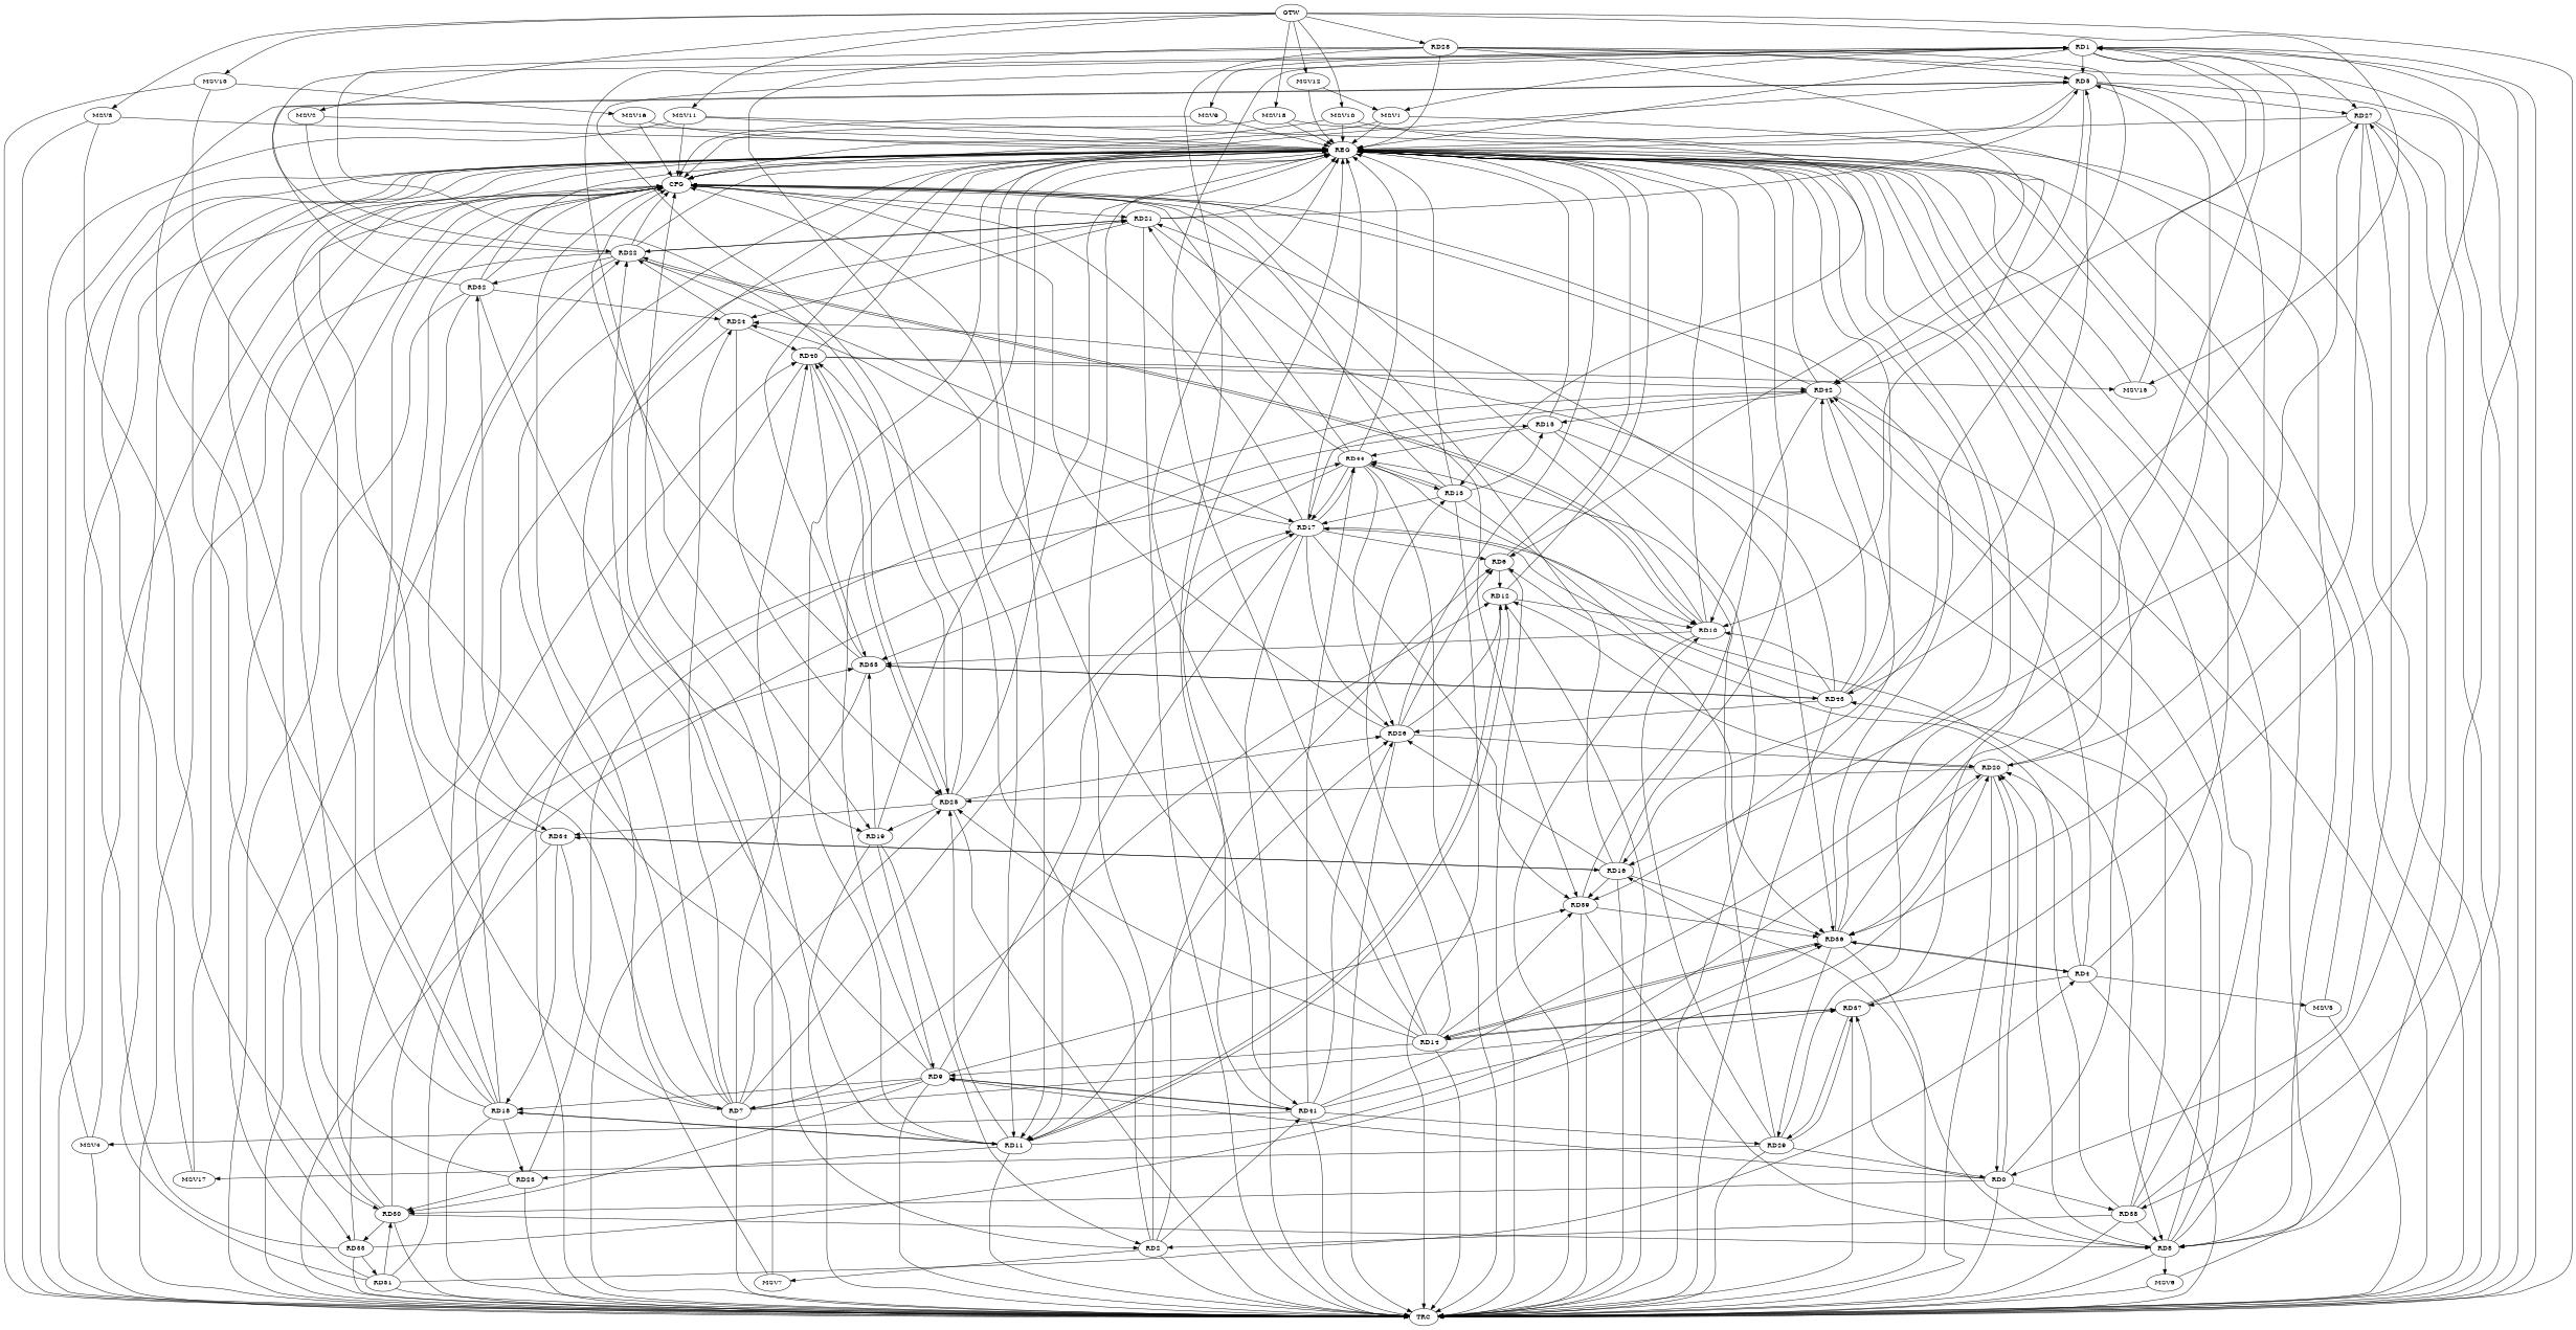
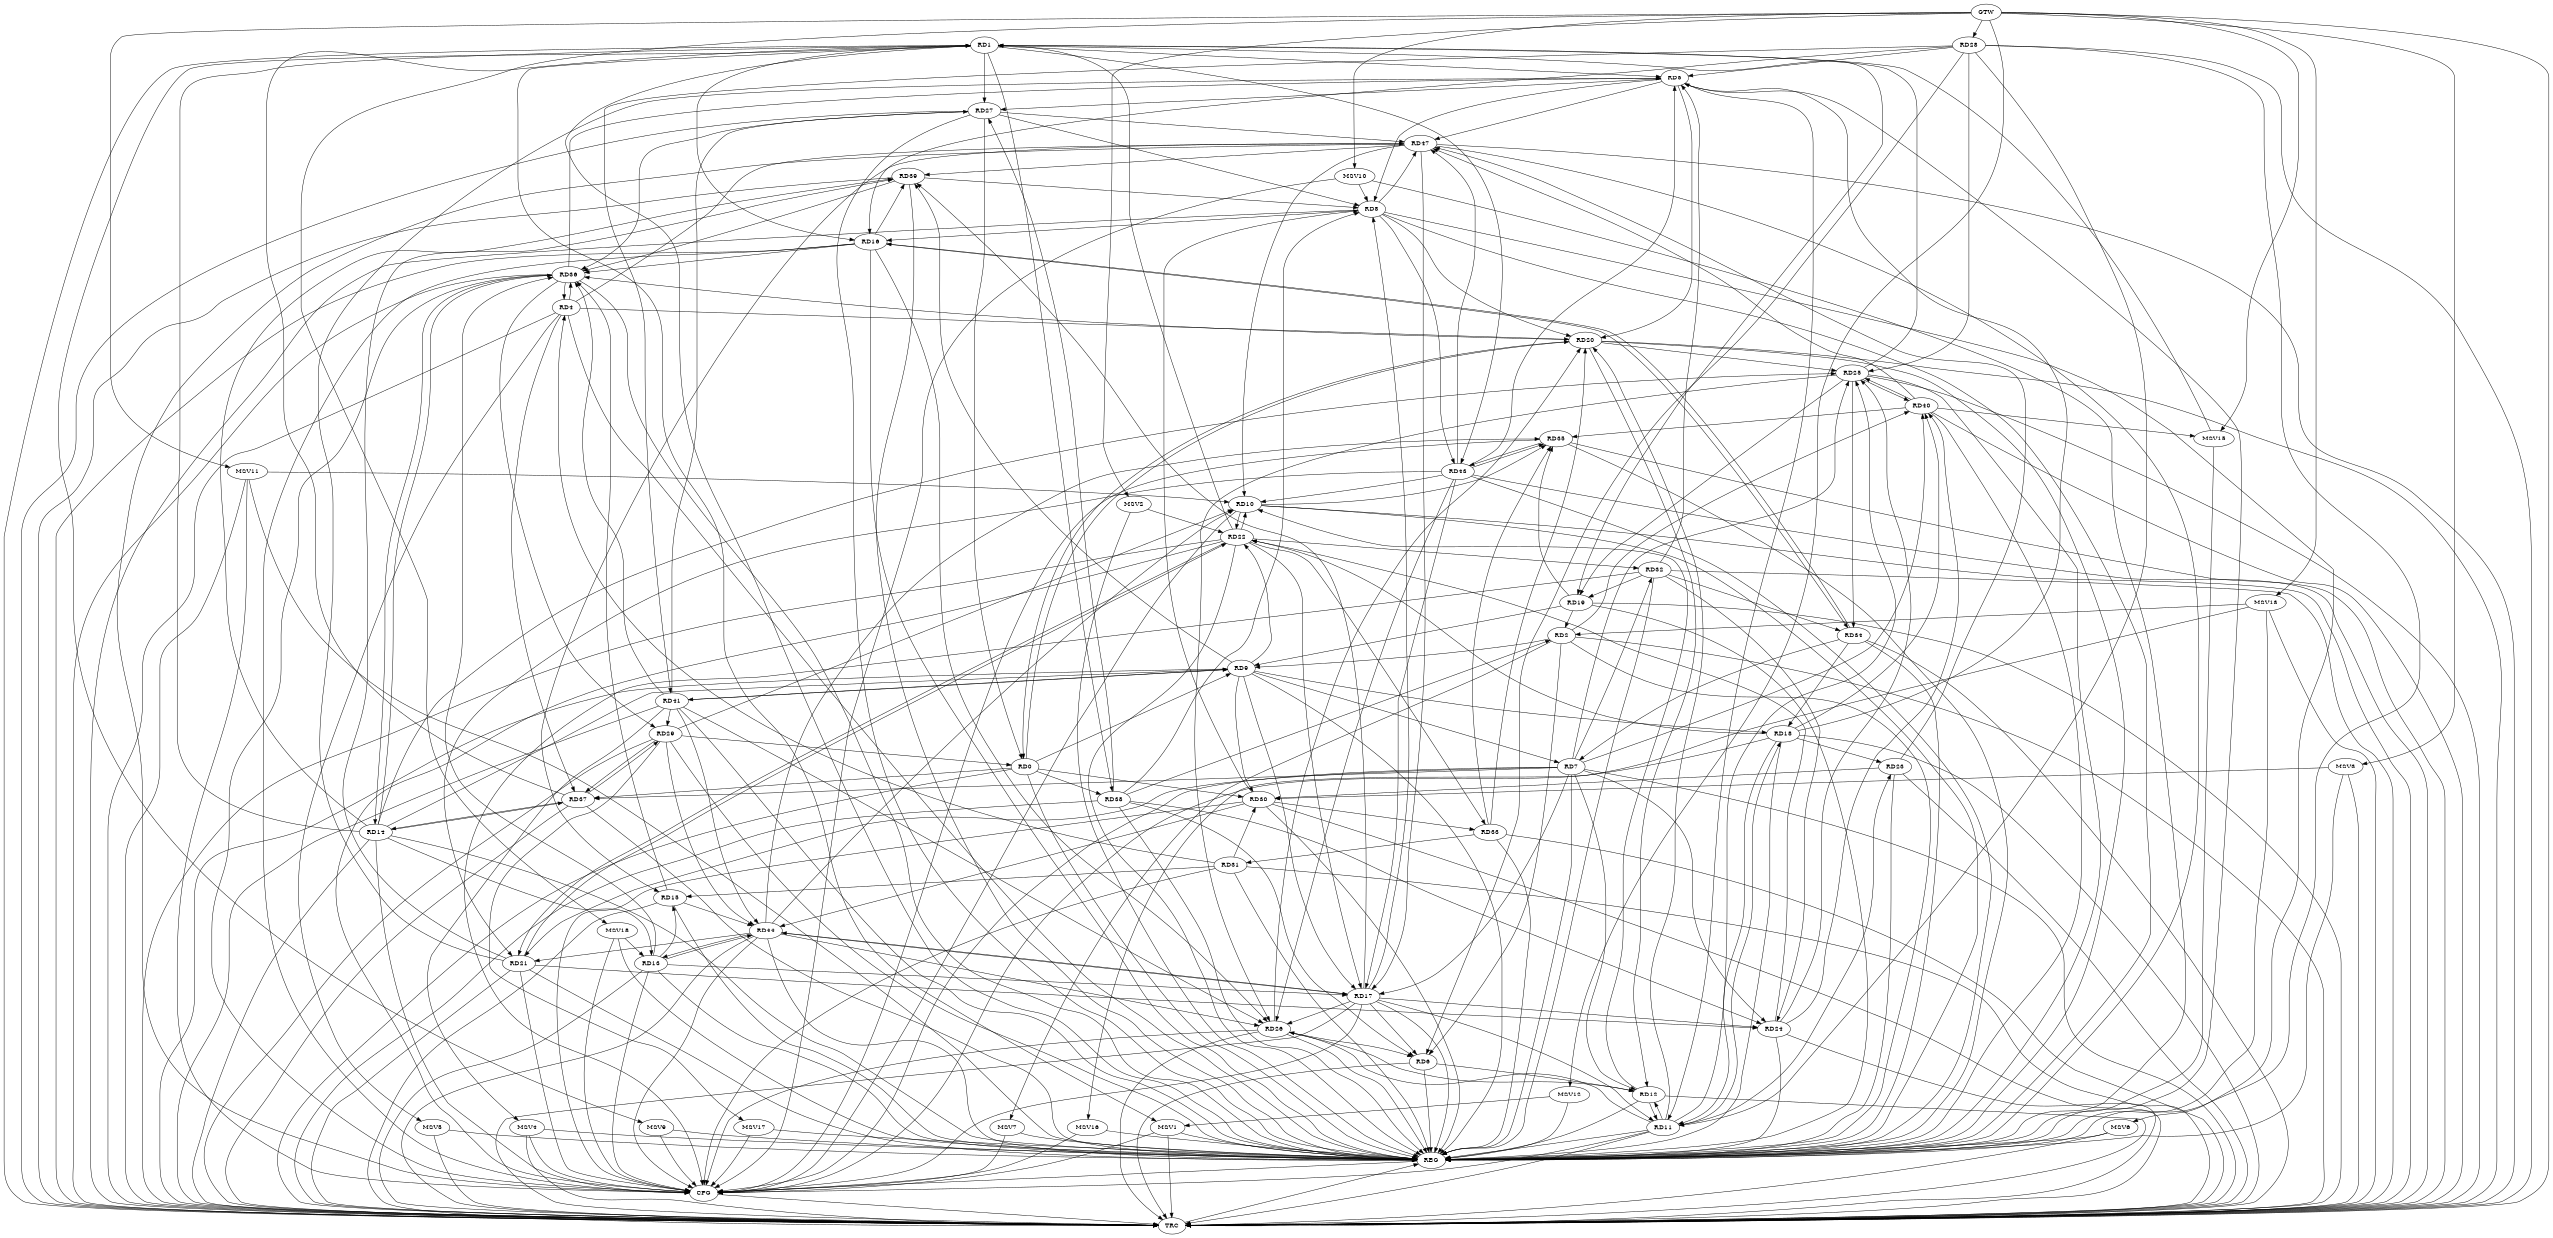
  strict digraph {
    n1 [label=RD1]
    n2 [label=RD5]
    n3 [label=RD16]
    n4 [label=RD19]
    n5 [label=RD27]
    n6 [label=RD38]
    n7 [label=RD43]
    n8 [label=REG]
    n9 [label=TRC]
    n10 [label=MSV1]
    n11 [label=MSV9]
    n12 [label=RD20]
-   n13 [label=RD42]
+   n13 [label=RD47]
    n14 [label=RD8]
    n15 [label=RD11]
    n16 [label=RD36]
    n17 [label=CFG]
    n18 [label=RD39]
    n19 [label=RD26]
    n20 [label=RD34]
    n21 [label=RD2]
    n22 [label=RD9]
    n23 [label=RD35]
    n24 [label=RD0]
    n25 [label=RD6]
    n26 [label=RD24]
    n27 [label=RD17]
    n28 [label=RD21]
    n29 [label=RD10]
    n30 [label=RD40]
    n31 [label=RD41]
    n32 [label=MSV7]
    n33 [label=RD12]
    n34 [label=RD25]
    n35 [label=MSV15]
    n36 [label=RD44]
    n37 [label=RD29]
    n38 [label=MSV4]
    n39 [label=RD30]
    n40 [label=RD37]
    n41 [label=RD7]
    n42 [label=RD18]
    n43 [label=RD22]
    n44 [label=RD33]
    n45 [label=RD14]
    n46 [label=RD4]
    n47 [label=MSV5]
    n48 [label=RD15]
    n49 [label=MSV6]
    n50 [label=RD23]
    n51 [label=RD32]
    n52 [label=RD13]
    n53 [label=RD31]
    n54 [label=RD28]
    n55 [label=MSV17]
    n56 [label=GTW]
    n57 [label=MSV2]
    n58 [label=MSV3]
    n59 [label=MSV10]
    n60 [label=MSV11]
    n61 [label=MSV12]
    n62 [label=MSV13]
    n63 [label=MSV18]
    n64 [label=MSV16]
    n1 -> n2
    n1 -> n3
    n1 -> n4
    n1 -> n5
    n1 -> n6
    n1 -> n7
    n1 -> n8
    n1 -> n9
    n1 -> n10
    n1 -> n11
    n2 -> n5
    n2 -> n8
    n2 -> n12
    n2 -> n13
    n2 -> n14
    n2 -> n15
    n3 -> n8
    n3 -> n9
    n3 -> n16
    n3 -> n17
    n3 -> n18
    n3 -> n19
    n3 -> n20
    n4 -> n8
    n4 -> n9
    n4 -> n21
    n4 -> n22
    n4 -> n23
    n5 -> n8
    n5 -> n9
    n5 -> n13
    n5 -> n14
    n5 -> n16
    n5 -> n24
    n6 -> n5
    n6 -> n8
    n6 -> n9
    n6 -> n14
    n6 -> n21
    n6 -> n25
    n6 -> n26
    n7 -> n2
    n7 -> n8
    n7 -> n9
    n7 -> n13
    n7 -> n19
    n7 -> n23
    n7 -> n27
    n7 -> n28
    n7 -> n29
    n8 -> n17
    n9 -> n8
    n10 -> n8
    n10 -> n9
    n10 -> n17
    n11 -> n8
    n11 -> n17
    n12 -> n8
    n12 -> n9
    n12 -> n16
    n12 -> n24
    n12 -> n33
    n12 -> n34
    n13 -> n8
    n13 -> n9
    n13 -> n17
    n13 -> n18
    n13 -> n27
    n13 -> n29
    n13 -> n48
    n14 -> n3
    n14 -> n7
    n14 -> n8
    n14 -> n9
    n14 -> n12
    n14 -> n13
    n14 -> n49
    n15 -> n8
    n15 -> n9
    n15 -> n12
    n15 -> n17
    n15 -> n19
    n15 -> n33
    n15 -> n34
    n15 -> n42
    n15 -> n50
    n16 -> n2
    n16 -> n8
    n16 -> n9
    n16 -> n17
    n16 -> n37
    n16 -> n45
    n16 -> n46
    n17 -> n9
    n18 -> n8
    n18 -> n9
    n18 -> n14
    n18 -> n16
    n19 -> n8
    n19 -> n9
    n19 -> n12
    n19 -> n17
    n19 -> n25
    n19 -> n33
    n20 -> n3
    n20 -> n8
    n20 -> n9
    n20 -> n41
    n20 -> n42
    n21 -> n8
    n21 -> n9
    n21 -> n25
    n21 -> n30
-   n21 -> n31
+   n21 -> n22
    n21 -> n32
    n22 -> n8
    n22 -> n9
    n22 -> n18
    n22 -> n27
    n22 -> n31
    n22 -> n39
    n22 -> n41
    n22 -> n42
    n22 -> n43
    n23 -> n7
    n23 -> n8
    n23 -> n9
    n23 -> n17
    n24 -> n6
    n24 -> n8
    n24 -> n9
    n24 -> n12
    n24 -> n22
    n24 -> n39
    n24 -> n40
    n25 -> n8
    n25 -> n9
    n25 -> n33
+   n26 -> n8
    n26 -> n9
    n26 -> n30
    n26 -> n34
    n26 -> n43
    n27 -> n8
    n27 -> n9
    n27 -> n14
    n27 -> n15
    n27 -> n17
    n27 -> n18
    n27 -> n19
    n27 -> n25
    n27 -> n26
    n27 -> n36
    n28 -> n2
    n28 -> n8
    n28 -> n9
-   n17 -> n28
+   n28 -> n17
    n28 -> n18
    n28 -> n26
    n28 -> n43
    n29 -> n8
    n29 -> n9
    n29 -> n17
    n29 -> n23
    n29 -> n43
    n30 -> n8
    n30 -> n9
    n30 -> n13
    n30 -> n23
    n30 -> n34
    n30 -> n35
    n31 -> n5
    n31 -> n8
    n31 -> n9
    n31 -> n16
    n31 -> n19
    n31 -> n22
    n31 -> n36
    n31 -> n37
    n31 -> n38
    n32 -> n8
    n32 -> n17
    n33 -> n8
    n33 -> n9
    n33 -> n15
    n33 -> n29
    n34 -> n1
    n34 -> n4
    n34 -> n8
    n34 -> n9
    n34 -> n19
    n34 -> n20
    n34 -> n30
    n35 -> n1
    n35 -> n8
    n36 -> n8
    n36 -> n9
    n36 -> n17
    n36 -> n19
    n36 -> n23
    n36 -> n27
    n36 -> n28
    n36 -> n29
    n36 -> n52
    n37 -> n8
    n37 -> n9
    n37 -> n24
    n37 -> n29
    n37 -> n36
    n37 -> n40
    n37 -> n55
    n38 -> n8
    n38 -> n9
    n38 -> n17
    n39 -> n8
    n39 -> n9
    n39 -> n14
    n39 -> n17
    n39 -> n36
    n39 -> n44
    n40 -> n1
    n40 -> n8
    n40 -> n9
    n40 -> n37
    n40 -> n45
    n41 -> n8
    n41 -> n9
    n41 -> n17
    n41 -> n26
    n41 -> n27
    n41 -> n28
    n41 -> n30
    n41 -> n33
    n41 -> n34
    n41 -> n40
    n41 -> n51
    n42 -> n2
    n42 -> n8
    n42 -> n9
    n42 -> n15
    n42 -> n17
    n42 -> n30
    n42 -> n43
    n42 -> n50
    n43 -> n1
    n43 -> n8
    n43 -> n9
    n43 -> n17
    n43 -> n27
    n43 -> n28
    n43 -> n29
    n43 -> n44
    n43 -> n51
    n44 -> n8
    n44 -> n9
    n44 -> n12
    n44 -> n23
    n44 -> n53
    n45 -> n1
    n45 -> n8
    n45 -> n9
    n45 -> n16
    n45 -> n17
    n45 -> n18
    n45 -> n22
    n45 -> n34
    n45 -> n40
    n45 -> n52
    n46 -> n8
    n46 -> n9
    n46 -> n12
    n46 -> n13
    n46 -> n16
    n46 -> n40
    n46 -> n47
    n47 -> n8
    n47 -> n9
    n48 -> n8
    n48 -> n9
    n48 -> n16
    n48 -> n36
    n49 -> n8
    n49 -> n9
    n50 -> n8
    n50 -> n9
    n50 -> n13
    n50 -> n39
    n51 -> n2
    n51 -> n4
    n51 -> n8
    n51 -> n9
    n51 -> n17
    n51 -> n20
    n51 -> n26
    n52 -> n8
    n52 -> n9
    n52 -> n16
    n52 -> n17
    n52 -> n27
    n52 -> n36
    n52 -> n48
    n53 -> n8
    n53 -> n9
    n53 -> n17
    n53 -> n39
    n53 -> n46
    n53 -> n48
    n54 -> n2
    n54 -> n3
    n54 -> n8
    n54 -> n9
    n54 -> n15
    n54 -> n25
    n54 -> n31
    n54 -> n34
    n55 -> n8
    n55 -> n17
    n56 -> n9
    n56 -> n35
    n56 -> n54
    n56 -> n57
    n56 -> n58
    n56 -> n59
    n56 -> n60
    n56 -> n61
    n56 -> n62
    n56 -> n63
    n57 -> n8
    n57 -> n43
    n58 -> n8
    n58 -> n9
    n58 -> n39
    n59 -> n8
    n59 -> n14
    n59 -> n17
    n60 -> n8
    n60 -> n9
    n60 -> n17
    n60 -> n29
    n61 -> n8
    n61 -> n10
+   n62 -> n8
    n62 -> n9
    n62 -> n21
    n62 -> n64
    n63 -> n8
    n63 -> n17
    n63 -> n52
    n64 -> n8
    n64 -> n17
  }
